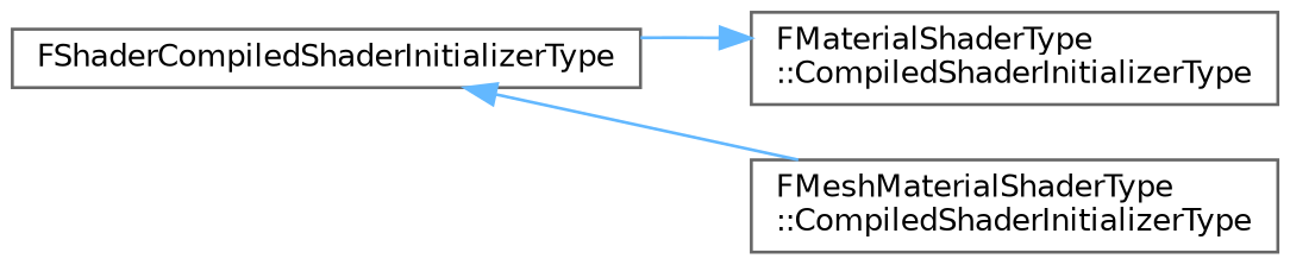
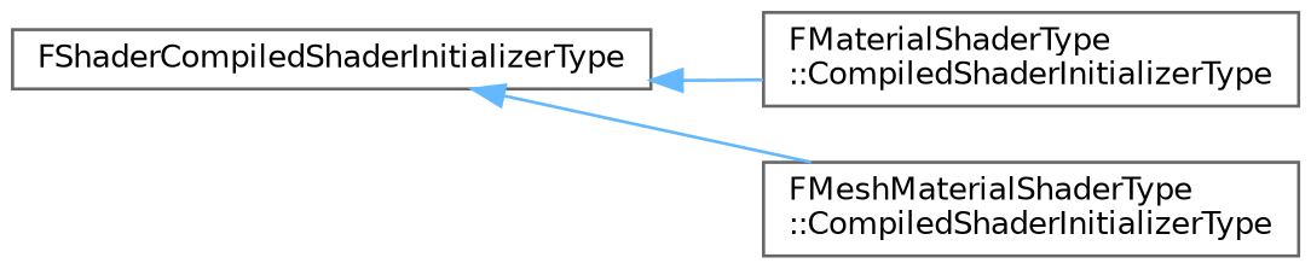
  digraph {
    rankdir=LR
    node [color=grey40 fillcolor=white fontname=Helvetica fontsize=10 shape=box style=filled]
    edge [color=steelblue1 dir=back fontname=Helvetica fontsize=10 labelfontname=Helvetica labelfontsize=10 style=solid]
    n1 [height=0.2 label=FShaderCompiledShaderInitializerType width=0.4]
    n2 [height=0.2 label="FMaterialShaderType\l::CompiledShaderInitializerType" width=0.4]
    n3 [height=0.2 label="FMeshMaterialShaderType\l::CompiledShaderInitializerType" width=0.4]
-   n2 -> n1
+   n1 -> n2
    n1 -> n3
  }
